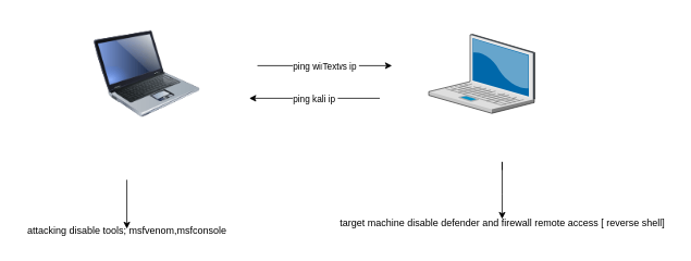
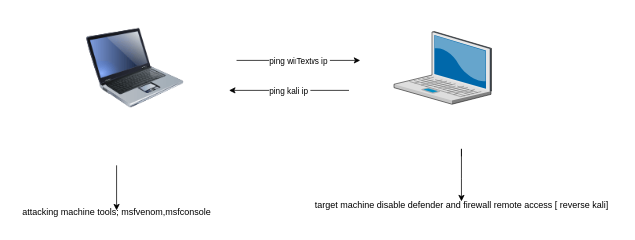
  <mxCell id="0" />
  <mxCell id="1" parent="0" />
  <mxCell id="2" value="" style="verticalLabelPosition=bottom;sketch=0;aspect=fixed;html=1;verticalAlign=top;strokeColor=none;align=center;outlineConnect=0;shape=mxgraph.citrix.laptop_2;" vertex="1" parent="1"><mxGeometry x="525" y="41.53" width="130" height="96.94" as="geometry" /></mxCell>
  <mxCell id="3" value="" style="image;html=1;image=img/lib/clip_art/computers/Laptop_128x128.png" vertex="1" parent="1"><mxGeometry x="115" y="20" width="130" height="140" as="geometry" /></mxCell>
  <mxCell id="4" value="" style="endArrow=classic;html=1;rounded=0;" edge="1" parent="1"><mxGeometry relative="1" as="geometry"><mxPoint x="315" y="80" as="sourcePoint" /><mxPoint x="480" y="80" as="targetPoint" /></mxGeometry></mxCell>
  <mxCell id="5" value="ping windows ip&amp;nbsp;" style="edgeLabel;resizable=0;html=1;;align=center;verticalAlign=middle;" connectable="0" vertex="1" parent="4"><mxGeometry relative="1" as="geometry" /></mxCell>
  <mxCell id="6" value="Text" style="edgeLabel;html=1;align=center;verticalAlign=middle;resizable=0;points=[];" vertex="1" connectable="0" parent="4"><mxGeometry x="0.079" relative="1" as="geometry"><mxPoint as="offset" /></mxGeometry></mxCell>
  <mxCell id="7" value="" style="endArrow=classic;html=1;rounded=0;" edge="1" parent="1"><mxGeometry relative="1" as="geometry"><mxPoint x="465" y="120" as="sourcePoint" /><mxPoint x="305" y="120" as="targetPoint" /></mxGeometry></mxCell>
  <mxCell id="8" value="ping kali ip&amp;nbsp;" style="edgeLabel;resizable=0;html=1;;align=center;verticalAlign=middle;" connectable="0" vertex="1" parent="7"><mxGeometry relative="1" as="geometry" /></mxCell>
  <mxCell id="9" value="" style="endArrow=classic;html=1;rounded=0;" edge="1" parent="1"><mxGeometry width="50" height="50" relative="1" as="geometry"><mxPoint x="155" y="220" as="sourcePoint" /><mxPoint x="155" y="280" as="targetPoint" /></mxGeometry></mxCell>
  <mxCell id="10" value="" style="endArrow=classic;html=1;rounded=0;" edge="1" parent="1"><mxGeometry width="50" height="50" relative="1" as="geometry"><mxPoint x="615" y="208" as="sourcePoint" /><mxPoint x="615" y="268" as="targetPoint" /><Array as="points"><mxPoint x="615" y="198" /><mxPoint x="615" y="238" /></Array></mxGeometry></mxCell>
- <mxCell id="11" value="attacking disable tools; msfvenom,msfconsole" style="text;html=1;align=center;verticalAlign=middle;resizable=0;points=[];autosize=1;strokeColor=none;fillColor=none;" vertex="1" parent="1"><mxGeometry x="20" y="268" width="270" height="30" as="geometry" /></mxCell>
- <mxCell id="12" value="target machine disable defender and firewall remote access [ reverse shell]" style="text;html=1;align=center;verticalAlign=middle;resizable=0;points=[];autosize=1;strokeColor=none;fillColor=none;" vertex="1" parent="1"><mxGeometry x="405" y="258" width="420" height="30" as="geometry" /></mxCell>
+ <mxCell id="11" value="attacking machine tools; msfvenom,msfconsole" style="text;html=1;align=center;verticalAlign=middle;resizable=0;points=[];autosize=1;strokeColor=none;fillColor=none;" vertex="1" parent="1"><mxGeometry x="20" y="268" width="270" height="30" as="geometry" /></mxCell>
+ <mxCell id="12" value="target machine disable defender and firewall remote access [ reverse kali]" style="text;html=1;align=center;verticalAlign=middle;resizable=0;points=[];autosize=1;strokeColor=none;fillColor=none;" vertex="1" parent="1"><mxGeometry x="405" y="258" width="420" height="30" as="geometry" /></mxCell>
